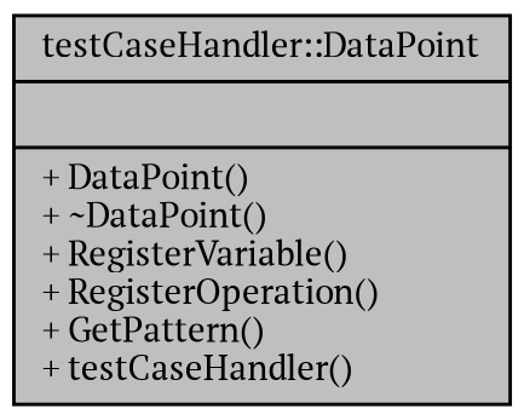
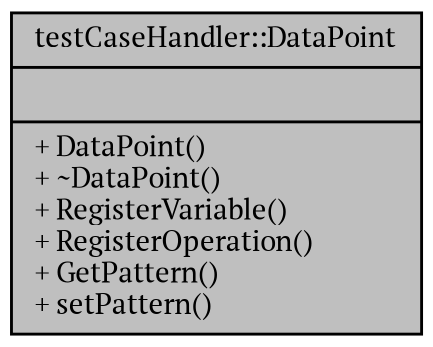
  digraph {
    fontname="PT Serif"
-   n1 [color=black fillcolor=grey75 fontcolor=black fontname="PT Serif" fontsize=10 height=0.2 label="{testCaseHandler::DataPoint\n||+ DataPoint()\l+ ~DataPoint()\l+ RegisterVariable()\l+ RegisterOperation()\l+ GetPattern()\l+ testCaseHandler()\l}" shape=record style=filled width=0.4]
+   n1 [color=black fillcolor=grey75 fontcolor=black fontname="PT Serif" fontsize=10 height=0.2 label="{testCaseHandler::DataPoint\n||+ DataPoint()\l+ ~DataPoint()\l+ RegisterVariable()\l+ RegisterOperation()\l+ GetPattern()\l+ setPattern()\l}" shape=record style=filled width=0.4]
  }
